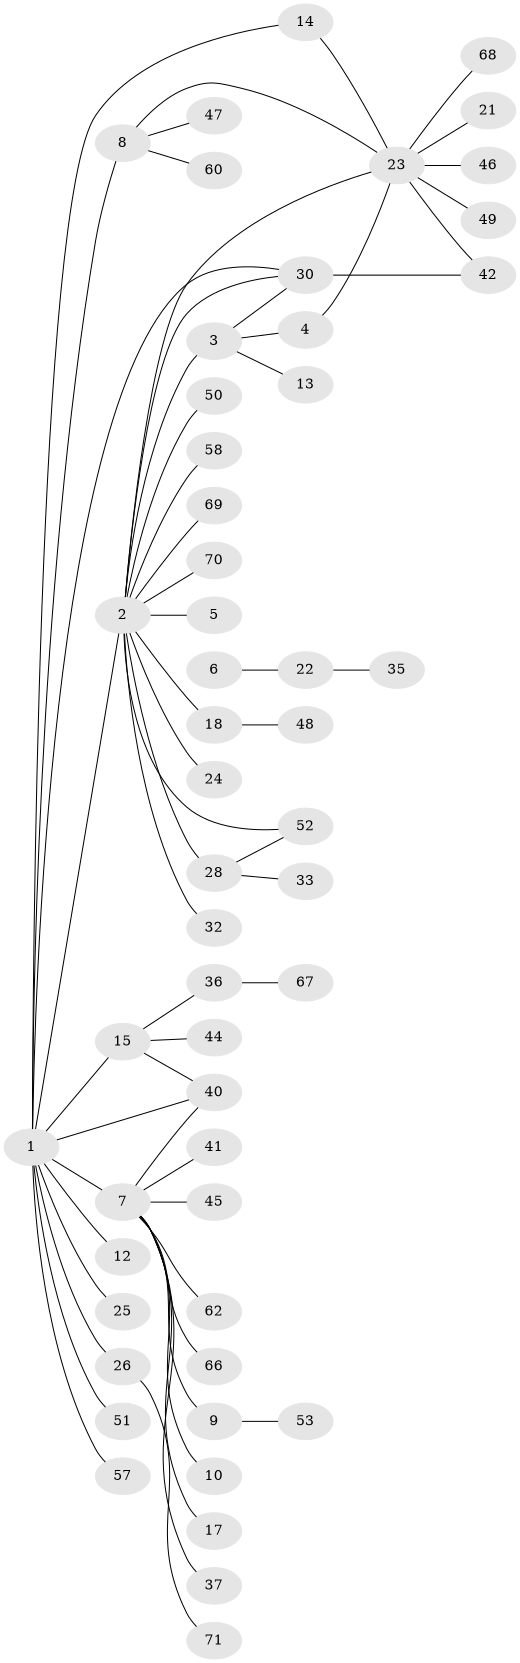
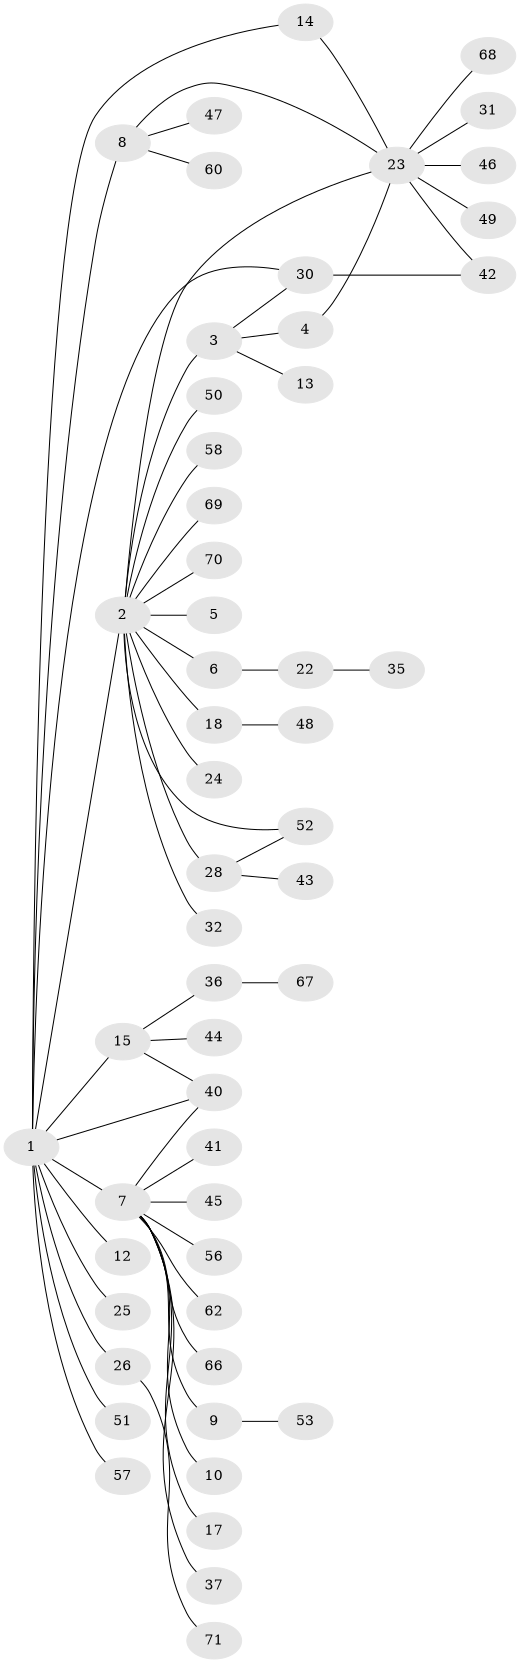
  graph {
    rankdir=LR
    node [color=gray90 style=filled]
    1 [super="+55"]
    2 [super="+16"]
    7 [super="+21"]
    8 [super="+33"]
    12 [super="+39"]
    14
    15 [super="+19"]
    25 [super="+65"]
    26 [super="+61"]
    30
    40 [super="+64"]
    51
    57
    3 [super="+29"]
    5 [super="+20"]
    6
    18 [super="+34"]
    23 [super="+27"]
    24
    28 [super="+38"]
    32
    50
    52
    58
    69
    70
    9 [super="+11"]
    10
    17
    37
    41
    45
+   56
    62
    66
    47
    60
    36
    44
    71
    42 [super="+54"]
    4
    13
    22 [super="+59"]
    48
-   31 [label=21]
+   31
    46
    49
    68
-   43 [label=33]
+   43
    35
    53
    67
    1 -- 2
    1 -- 7
    1 -- 8
    1 -- 12
    1 -- 14
    1 -- 15
    1 -- 25
    1 -- 26
    1 -- 30
    1 -- 40
    1 -- 51
    1 -- 57
    2 -- 3
    2 -- 5
-   2 -- 30
+   2 -- 6
    2 -- 18
    2 -- 23
    2 -- 24
    2 -- 28
    2 -- 32
    2 -- 50
    2 -- 52
    2 -- 58
    2 -- 69
    2 -- 70
    7 -- 40
    7 -- 9
    7 -- 10
    7 -- 17
    7 -- 37
    7 -- 41
    7 -- 45
+   7 -- 56
    7 -- 62
    7 -- 66
    8 -- 23
    8 -- 47
    8 -- 60
    14 -- 23
    15 -- 40
    15 -- 36
    15 -- 44
    26 -- 71
    30 -- 42
    3 -- 30
    3 -- 4
    3 -- 13
    6 -- 22
    18 -- 48
    23 -- 42
    23 -- 31
    23 -- 46
    23 -- 49
    23 -- 68
    28 -- 52
    28 -- 43
    9 -- 53
    36 -- 67
    4 -- 23
    22 -- 35
  }
